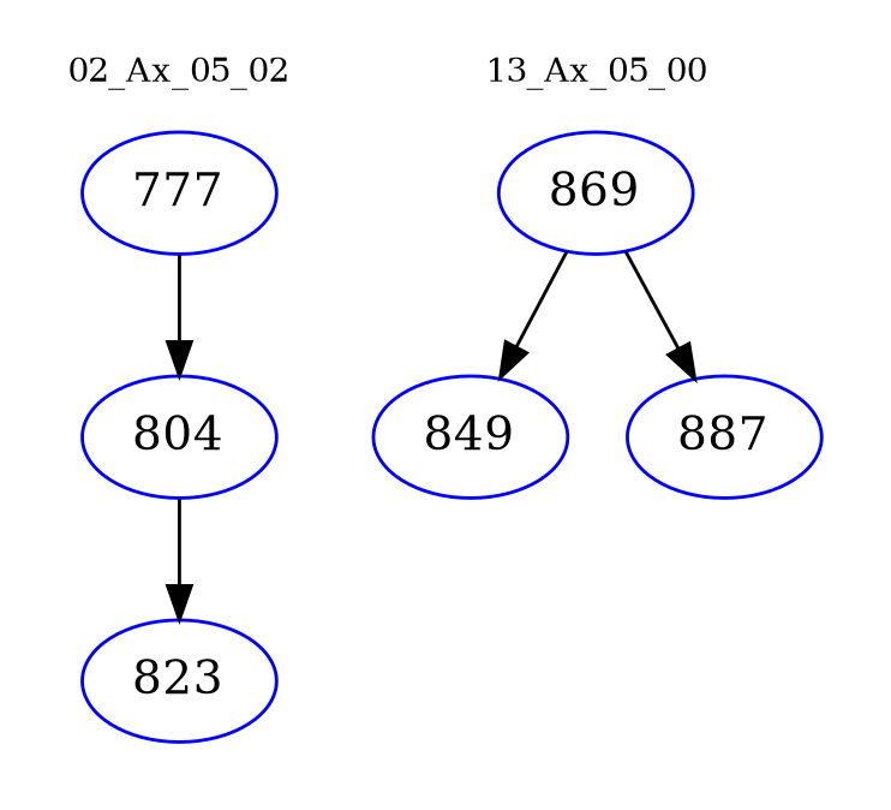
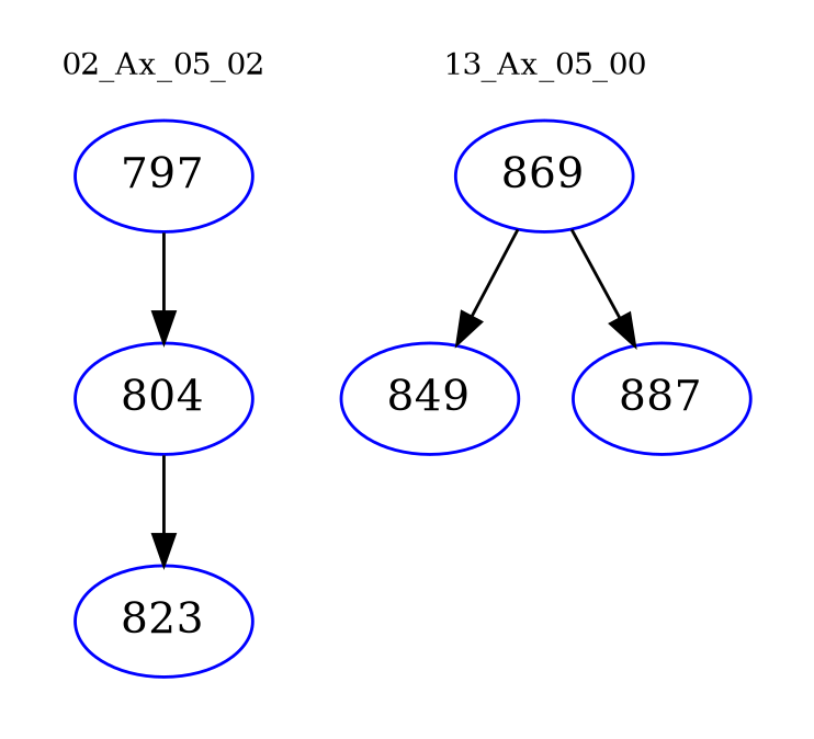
  digraph {
    node [color=blue]
    edge [color=black]
    n1 [label=804]
-   n2 [label=777]
+   n2 [label=797]
    n3 [label=823]
    n4 [label=869]
    n5 [label=849]
    n6 [label=887]
    subgraph cluster_1 {
      color=white
      fontsize=10
      label="02_Ax_05_02"
      n1
      n2
      n3
    }
    subgraph cluster_2 {
      color=white
      fontsize=10
      label="13_Ax_05_00"
      n4
      n5
      n6
    }
    n1 -> n3
    n2 -> n1
    n4 -> n5
    n4 -> n6
  }
